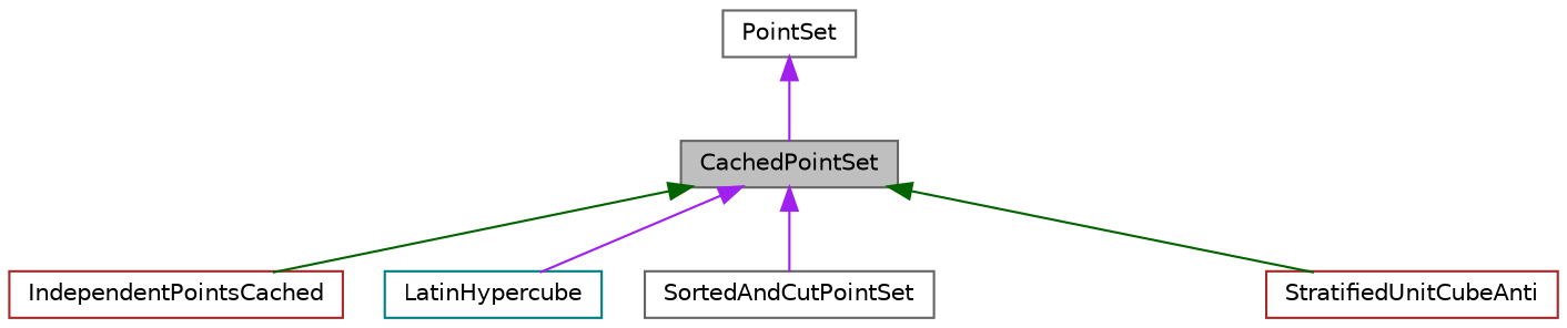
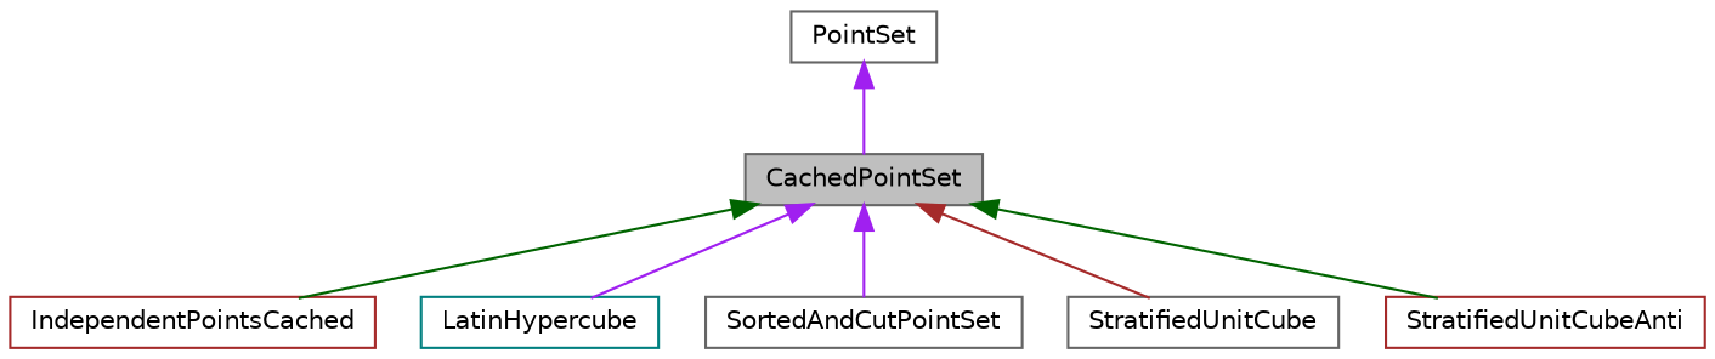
  digraph {
    rankdir=TB
    node [color=gray40 fontname=Helvetica fontsize=10 shape=record]
    edge [color=purple dir=back fontname=Helvetica fontsize=10 labelfontname=Helvetica labelfontsize=10 style=solid]
    n1 [fillcolor=grey75 fontcolor=black height=0.2 label=CachedPointSet style=filled width=0.4]
    n2 [color=brown height=0.2 label=IndependentPointsCached width=0.4]
    n3 [color=teal height=0.2 label=LatinHypercube width=0.4]
    n4 [height=0.2 label=SortedAndCutPointSet width=0.4]
+   n5 [height=0.2 label=StratifiedUnitCube width=0.4]
    n6 [color=brown height=0.2 label=StratifiedUnitCubeAnti width=0.4]
    n7 [height=0.2 label=PointSet width=0.4]
    n1 -> n2 [color=darkgreen]
    n1 -> n3
    n1 -> n4
+   n1 -> n5 [color=brown]
    n1 -> n6 [color=darkgreen]
    n7 -> n1
  }
